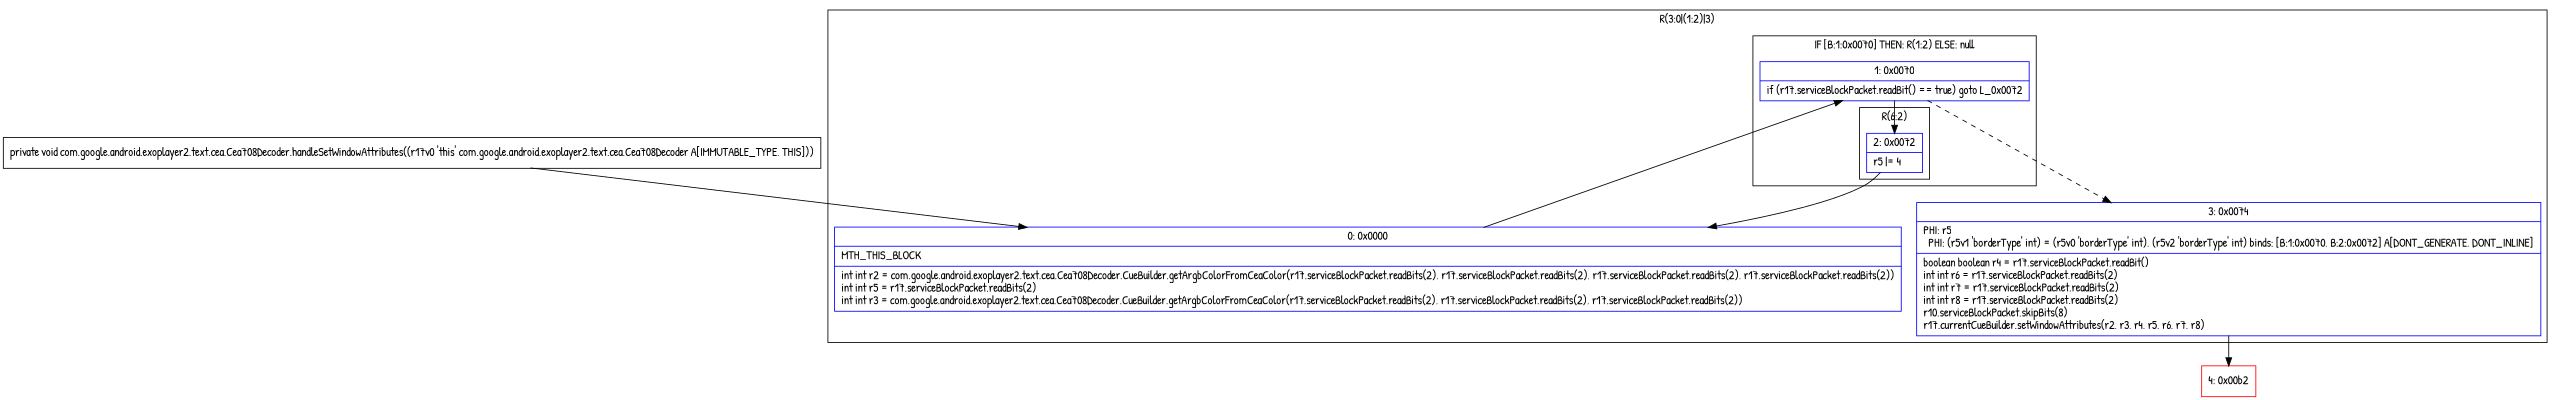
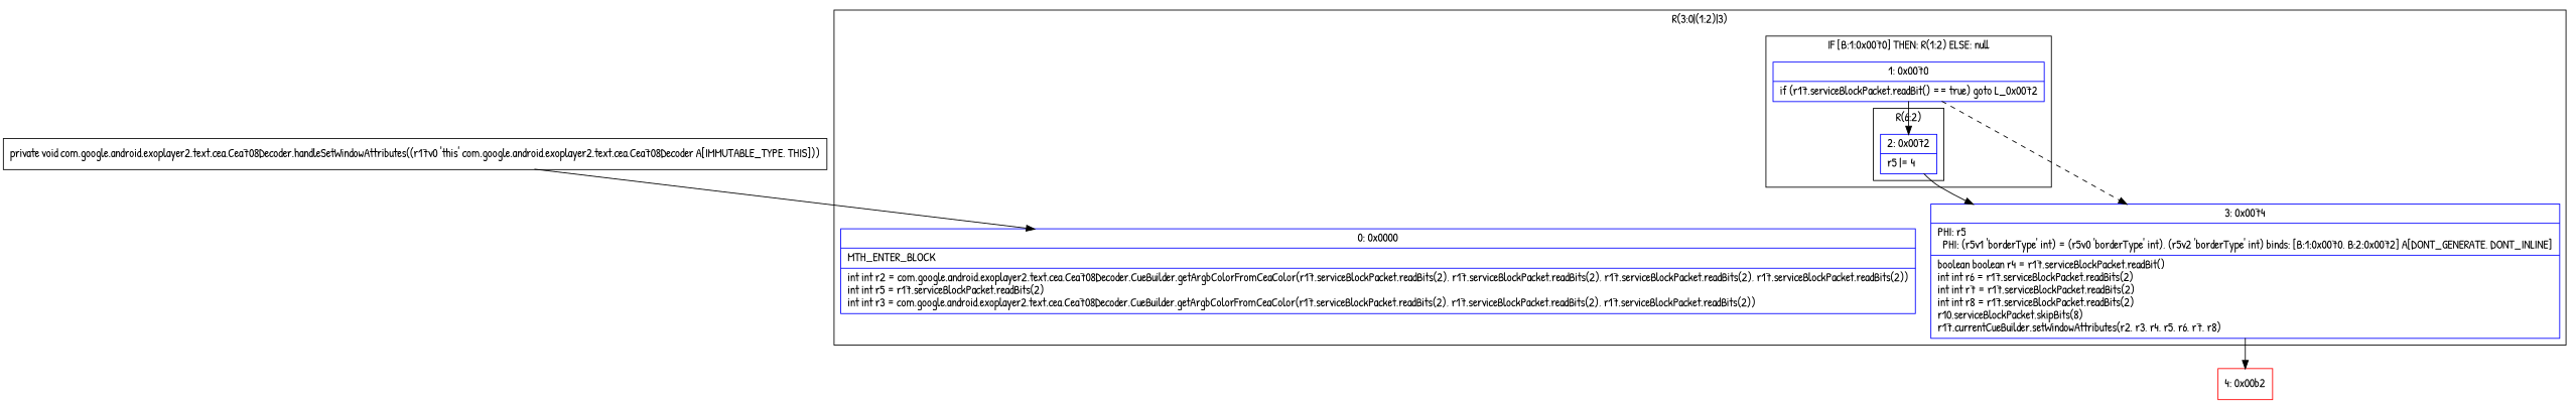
  digraph {
    fontname="Patrick Hand"
    node [color=blue fontname="Patrick Hand" shape=record]
    edge [fontname="Patrick Hand"]
    n1 [label="{2\:\ 0x0072|r5 \|= 4\l}"]
    n2 [label="{1\:\ 0x0070|if (r17.serviceBlockPacket.readBit() == true) goto L_0x0072\l}"]
-   n3 [label="{0\:\ 0x0000|MTH_THIS_BLOCK\l|int int r2 = com.google.android.exoplayer2.text.cea.Cea708Decoder.CueBuilder.getArgbColorFromCeaColor(r17.serviceBlockPacket.readBits(2), r17.serviceBlockPacket.readBits(2), r17.serviceBlockPacket.readBits(2), r17.serviceBlockPacket.readBits(2))\lint int r5 = r17.serviceBlockPacket.readBits(2)\lint int r3 = com.google.android.exoplayer2.text.cea.Cea708Decoder.CueBuilder.getArgbColorFromCeaColor(r17.serviceBlockPacket.readBits(2), r17.serviceBlockPacket.readBits(2), r17.serviceBlockPacket.readBits(2))\l}"]
+   n3 [label="{0\:\ 0x0000|MTH_ENTER_BLOCK\l|int int r2 = com.google.android.exoplayer2.text.cea.Cea708Decoder.CueBuilder.getArgbColorFromCeaColor(r17.serviceBlockPacket.readBits(2), r17.serviceBlockPacket.readBits(2), r17.serviceBlockPacket.readBits(2), r17.serviceBlockPacket.readBits(2))\lint int r5 = r17.serviceBlockPacket.readBits(2)\lint int r3 = com.google.android.exoplayer2.text.cea.Cea708Decoder.CueBuilder.getArgbColorFromCeaColor(r17.serviceBlockPacket.readBits(2), r17.serviceBlockPacket.readBits(2), r17.serviceBlockPacket.readBits(2))\l}"]
    n4 [label="{3\:\ 0x0074|PHI: r5 \l  PHI: (r5v1 'borderType' int) = (r5v0 'borderType' int), (r5v2 'borderType' int) binds: [B:1:0x0070, B:2:0x0072] A[DONT_GENERATE, DONT_INLINE]\l|boolean boolean r4 = r17.serviceBlockPacket.readBit()\lint int r6 = r17.serviceBlockPacket.readBits(2)\lint int r7 = r17.serviceBlockPacket.readBits(2)\lint int r8 = r17.serviceBlockPacket.readBits(2)\lr10.serviceBlockPacket.skipBits(8)\lr17.currentCueBuilder.setWindowAttributes(r2, r3, r4, r5, r6, r7, r8)\l}"]
    n5 [color=red label="{4\:\ 0x00b2}"]
    n6 [label="{private void com.google.android.exoplayer2.text.cea.Cea708Decoder.handleSetWindowAttributes((r17v0 'this' com.google.android.exoplayer2.text.cea.Cea708Decoder A[IMMUTABLE_TYPE, THIS])) }" color=""]
    subgraph cluster_1 {
      label="R(3:0|(1:2)|3)"
      n3
      n4
      subgraph cluster_2 {
        label="IF [B:1:0x0070] THEN: R(1:2) ELSE: null"
        n2
        subgraph cluster_3 {
          label="R(6:2)"
          n1
        }
      }
    }
-   n1 -> n3
+   n1 -> n4
    n2 -> n1
    n2 -> n4 [style=dashed]
-   n3 -> n2
    n4 -> n5
    n6 -> n3
  }
